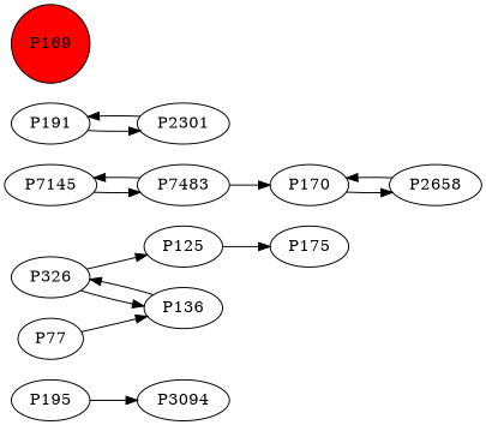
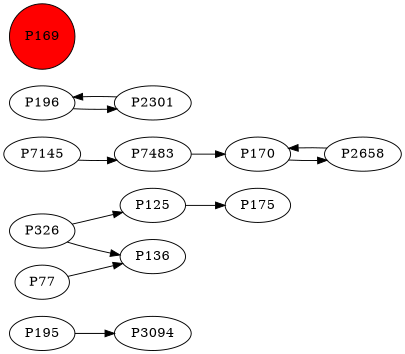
  digraph {
    rankdir=LR
    P195
    P3094
    P326
    P125
    P136
    P175
    P7145
    P7483
    P170
    P2658
-   P191
+   P191 [label=P196]
    P2301
    P77
    P169 [fillcolor=red shape=circle style=filled]
    P195 -> P3094
    P326 -> P125
    P326 -> P136
    P125 -> P175
-   P136 -> P326
    P7145 -> P7483
-   P7483 -> P7145
    P7483 -> P170
    P170 -> P2658
    P2658 -> P170
    P191 -> P2301
    P2301 -> P191
    P77 -> P136
  }
